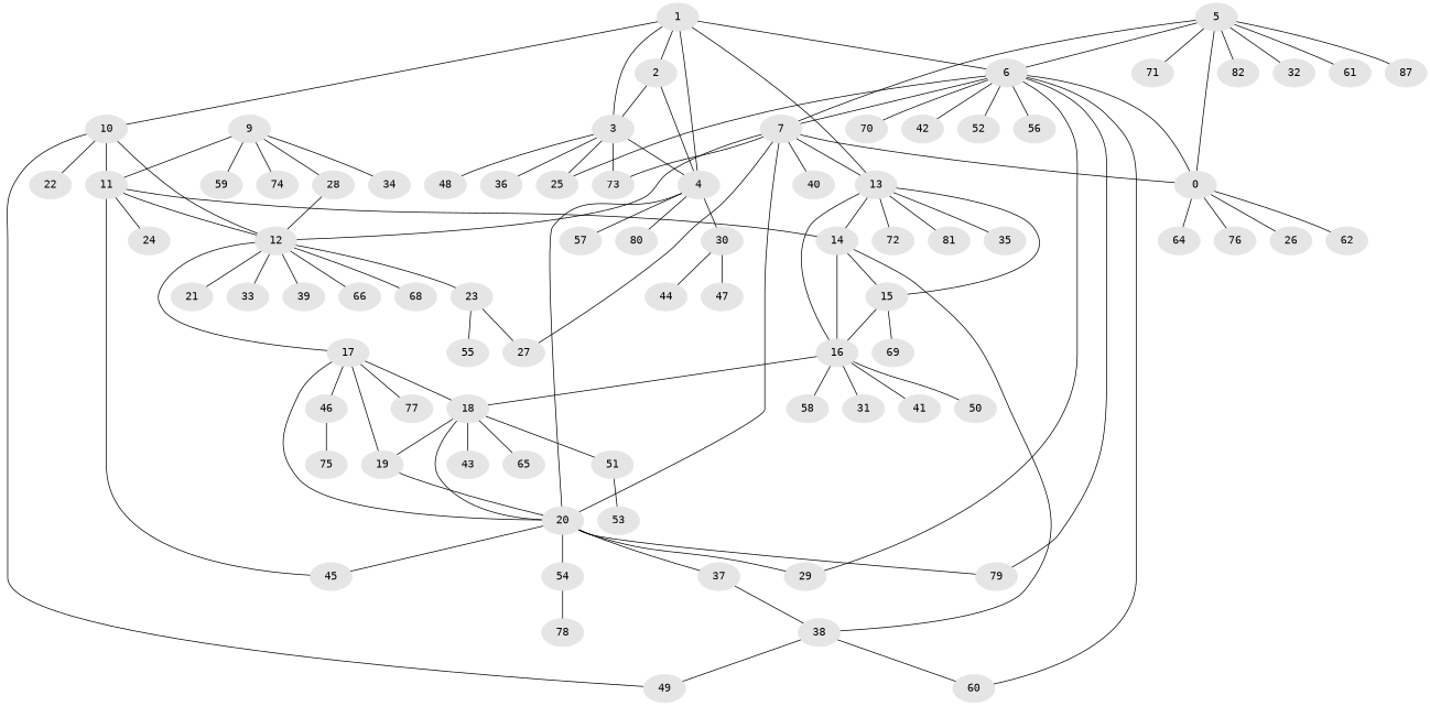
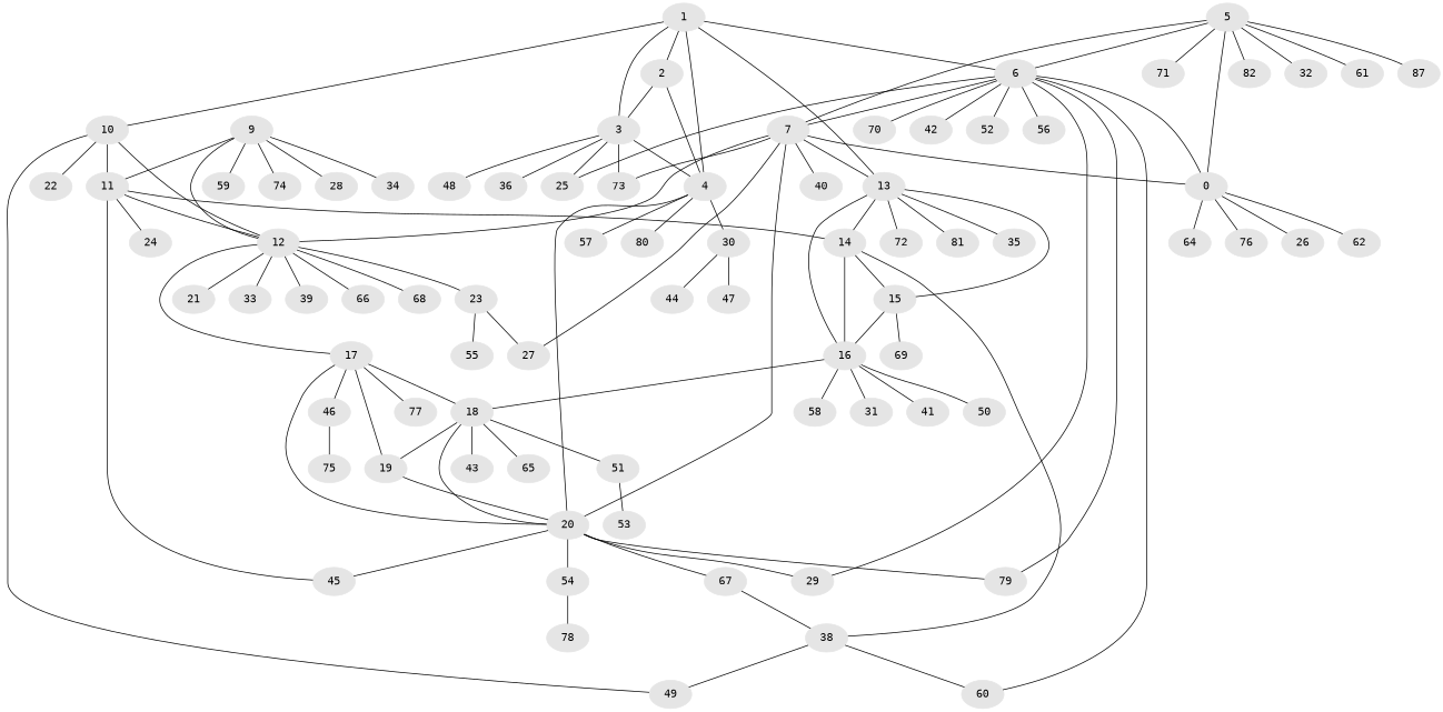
  graph {
    fontname="DejaVu Sans Mono"
    node [color=gray90 fontname="DejaVu Sans Mono" style=filled]
    edge [fontname="DejaVu Sans Mono"]
    1
    2
    3
    4
    6
    10
    13
    25
    36
    48
    73
    20
    30
    57
    80
    7
    n17 [label=0]
    29
    42
    52
    56
    60
    70
    79
    12
    11
    22
    49
    14
    15
    16
    35
    72
    81
    45
-   37
+   37 [label=67]
    54
    44
    47
    5
    32
    61
    n43 [label=87]
    71
    82
    27
    40
    26
    62
    64
    76
    17
    21
    23
    33
    39
    66
    68
    9
    28
    34
    59
    74
    24
    38
    18
    19
    46
    77
    55
    69
    31
    41
    50
    58
    43
    51
    65
    75
    53
    78
    1 -- 2
    1 -- 3
    1 -- 4
    1 -- 6
    1 -- 10
    1 -- 13
    2 -- 3
    2 -- 4
    3 -- 4
    3 -- 25
    3 -- 36
    3 -- 48
    3 -- 73
    4 -- 20
    4 -- 30
    4 -- 57
    4 -- 80
    6 -- 25
    6 -- 7
    6 -- n17
    6 -- 29
    6 -- 42
    6 -- 52
    6 -- 56
    6 -- 60
    6 -- 70
    6 -- 79
    10 -- 12
    10 -- 11
    10 -- 22
    10 -- 49
    13 -- 14
    13 -- 15
    13 -- 16
    13 -- 35
    13 -- 72
    13 -- 81
    20 -- 29
    20 -- 79
    20 -- 45
    20 -- 37
    20 -- 54
    30 -- 44
    30 -- 47
    7 -- 13
    7 -- 73
    7 -- 20
    7 -- n17
    7 -- 12
    7 -- 27
    7 -- 40
    n17 -- 26
    n17 -- 62
    n17 -- 64
    n17 -- 76
    12 -- 17
    12 -- 21
    12 -- 23
    12 -- 33
    12 -- 39
    12 -- 66
    12 -- 68
    11 -- 12
    11 -- 14
    11 -- 45
    11 -- 24
    14 -- 15
    14 -- 16
    14 -- 38
    15 -- 16
    15 -- 69
    16 -- 18
    16 -- 31
    16 -- 41
    16 -- 50
    16 -- 58
    37 -- 38
    54 -- 78
    5 -- 6
    5 -- 7
    5 -- n17
    5 -- 32
    5 -- 61
    5 -- n43
    5 -- 71
    5 -- 82
    17 -- 20
    17 -- 18
    17 -- 19
    17 -- 46
    17 -- 77
    23 -- 27
    23 -- 55
-   28 -- 12
+   9 -- 12
    9 -- 11
    9 -- 28
    9 -- 34
    9 -- 59
    9 -- 74
    38 -- 60
    38 -- 49
    18 -- 20
    18 -- 19
    18 -- 43
    18 -- 51
    18 -- 65
    19 -- 20
    46 -- 75
    51 -- 53
  }
